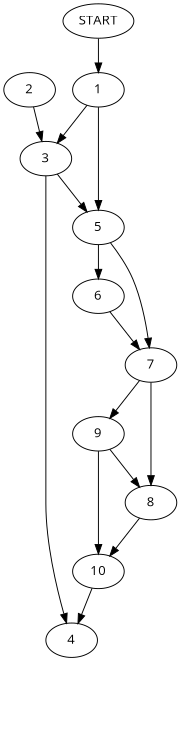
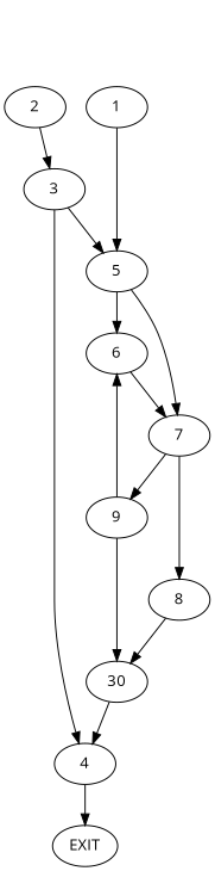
  digraph {
    fontname="Open Sans"
    node [fontname="Open Sans"]
    edge [fontname="Open Sans"]
-   n1 [label=START]
    1
    3
    5
+   n5 [label=EXIT]
    2
    4
    6
    7
    8
    9
-   10
-   n1 -> 1
-   1 -> 3
+   10 [label=30]
    1 -> 5
    3 -> 5
    3 -> 4
    5 -> 6
    5 -> 7
    2 -> 3
+   4 -> n5
    6 -> 7
    7 -> 8
    7 -> 9
    8 -> 10
-   9 -> 8
+   9 -> 6
    9 -> 10
    10 -> 4
  }
